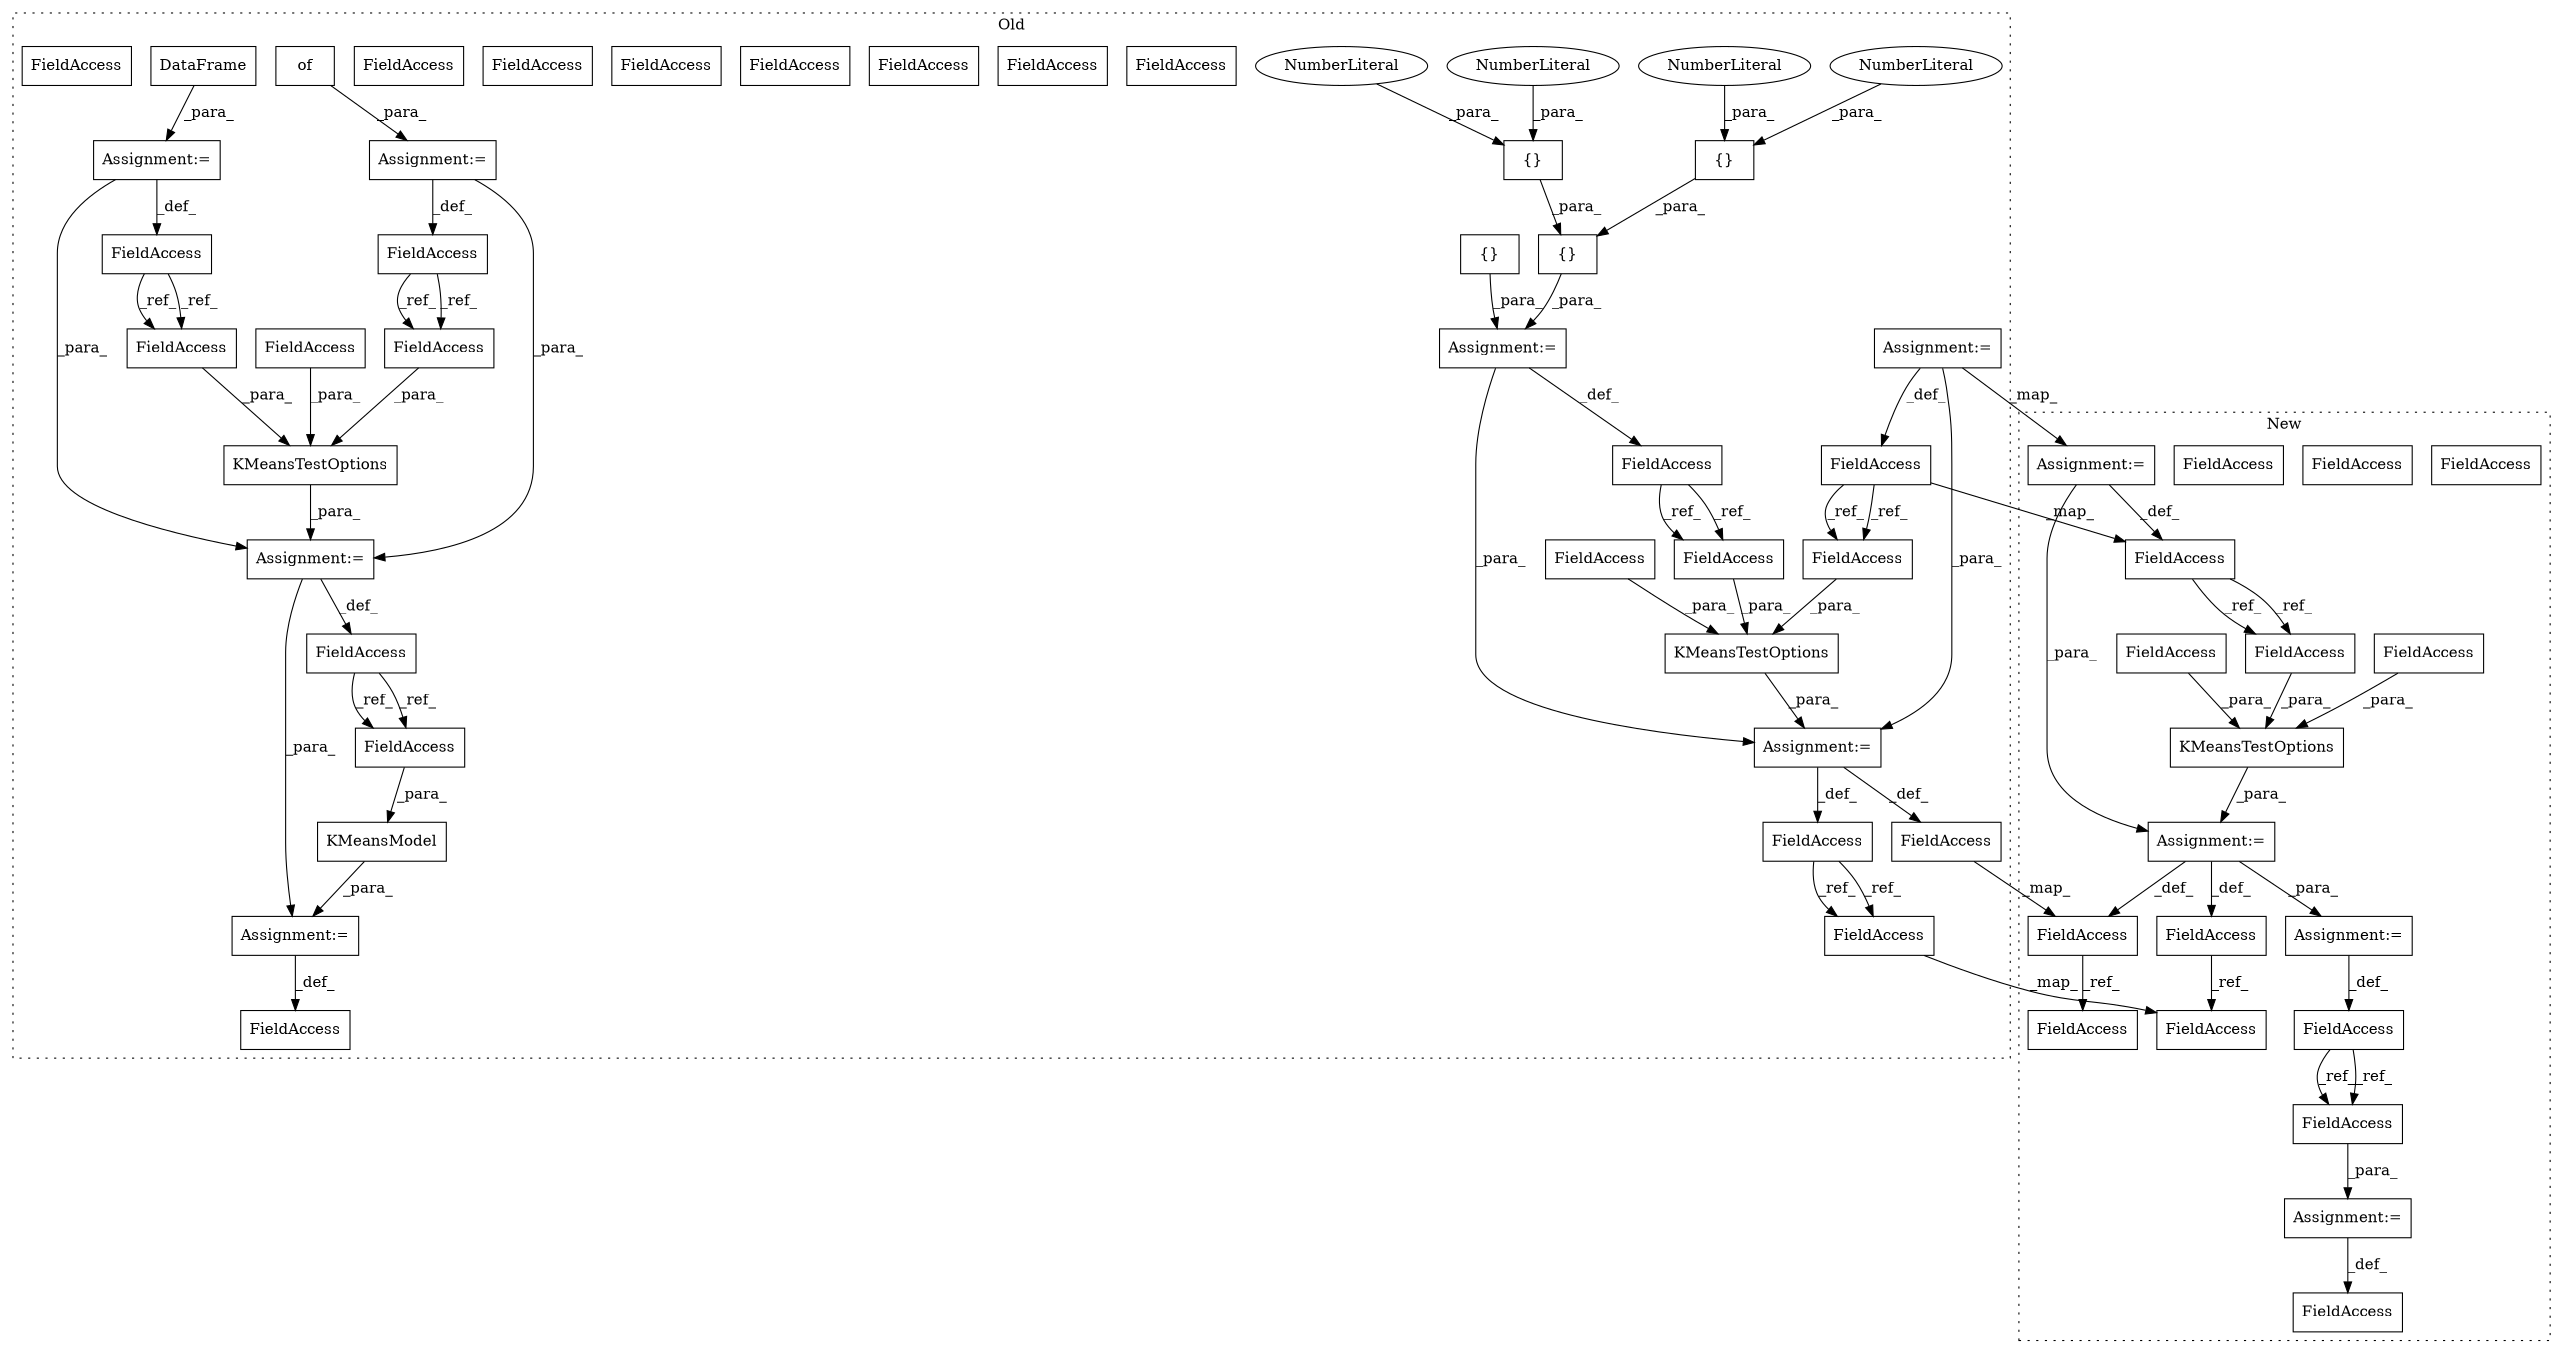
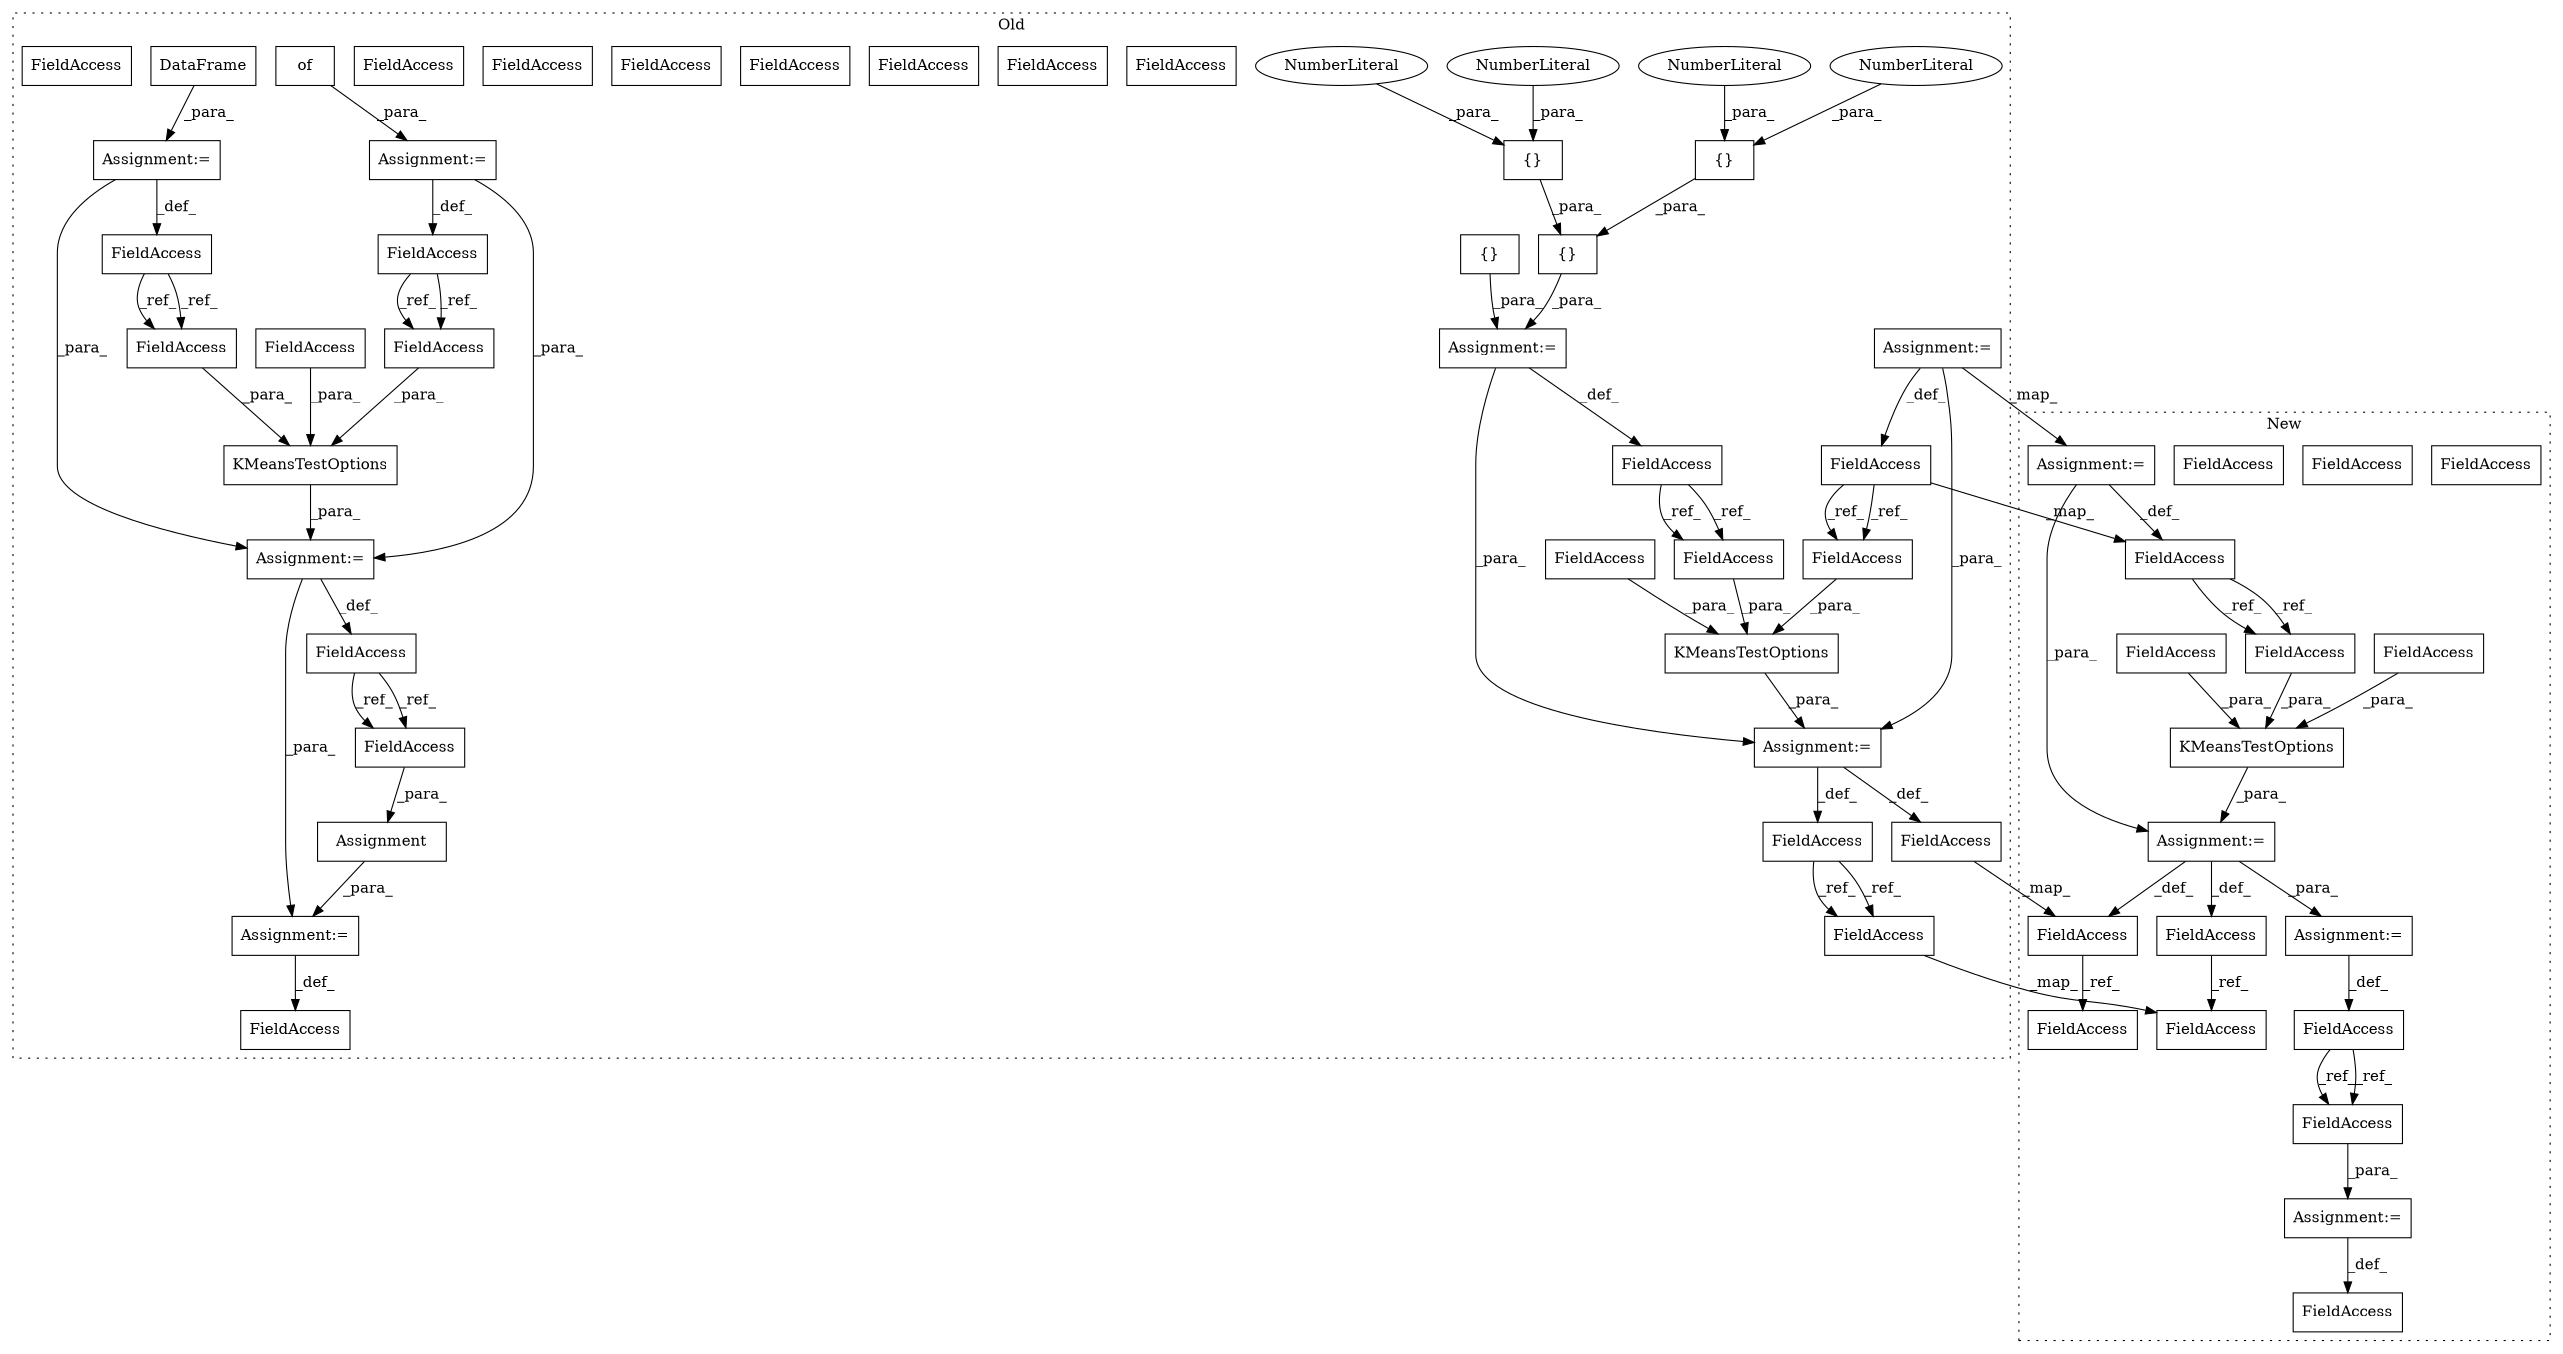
  digraph {
    node [a=22 l=1 s=6647 shape=box]
    n1 [a=4 l="1,1" label="{}" s="6492,6496"]
    n2 [a=34 label=NumberLiteral s=6495 shape=ellipse]
    n3 [a=34 label=NumberLiteral s=6493 shape=ellipse]
    n4 [a=4 l="1,1" label="{}" s="6491,6503"]
    n5 [l=11 label=FieldAccess s=6451]
    n6 [a=4 l="1,1" label="{}" s="6498,6502"]
    n7 [a=34 label=NumberLiteral s=6501 shape=ellipse]
    n8 [a=34 label=NumberLiteral s=6499 shape=ellipse]
    n9 [a=4 l="1,1" label="{}" s="6532,6540"]
    n10 [l=11 label=FieldAccess]
    n11 [l=19 label=FieldAccess s=6609]
    n12 [a=32 l="18,1" label=KMeansTestOptions s="6629,6709"]
    n13 [l=25 label=FieldAccess s=6684]
    n14 [l=24 label=FieldAccess s=6659]
    n15 [a=7 label="Assignment:=" s=6628]
    n16 [a=7 label="Assignment:=" s=6462]
    n17 [l=25 label=FieldAccess s=6548]
    n18 [a=7 label="Assignment:=" s=6573]
    n19 [l=12 label=FieldAccess s=6716]
    n20 [l=24 label=FieldAccess s=6349]
    n21 [a=32 l="18,1" label=KMeansTestOptions s="6321,6397"]
-   n22 [a=32 l="12,1" label=KMeansModel s="6415,6444"]
+   n22 [a=32 l="12,1" label=Assignment s="6415,6444"]
    n23 [l=17 label=FieldAccess s=6427]
    n24 [l=10 label=FieldAccess s=6404]
    n25 [l=17 label=FieldAccess s=6303]
    n26 [l=9 label=FieldAccess s=6339]
    n27 [l=9 label=FieldAccess s=6144]
    n28 [l=23 label=FieldAccess s=6374]
    n29 [l=23 label=FieldAccess s=6178]
    n30 [a=32 l=4 label=of s=6206]
    n31 [a=32 l=11 label=DataFrame s=6161]
    n32 [a=7 label="Assignment:=" s=6153]
    n33 [a=7 label="Assignment:=" s=6320]
    n34 [a=7 label="Assignment:=" s=6414]
    n35 [a=7 label="Assignment:=" s=6201]
    n36 [l=19 label=FieldAccess s=6741]
    n37 [l=24 label=FieldAccess s=6349]
    n38 [l=24 label=FieldAccess s=6659]
    n39 [l=23 label=FieldAccess s=6374]
    n40 [l=19 label=FieldAccess s=6741]
    n41 [l=11 label=FieldAccess]
    n42 [l=17 label=FieldAccess s=6427]
    n43 [l=9 label=FieldAccess s=6339]
    n44 [l=25 label=FieldAccess s=6684]
    n45 [a=32 l="18,1" label=KMeansTestOptions s="7280,7355"]
    n46 [l=23 label=FieldAccess s=7307]
    n47 [l=13 label=FieldAccess s=7411]
    n48 [l=13 label=FieldAccess s=7482]
    n49 [l=8 label=FieldAccess s=7298]
    n50 [l=14 label=FieldAccess s=7467]
    n51 [l=18 label=FieldAccess s=7261]
    n52 [l=24 label=FieldAccess s=7331]
    n53 [a=7 label="Assignment:=" s=7424]
    n54 [a=7 label="Assignment:=" s=7279]
    n55 [a=7 label="Assignment:=" s=7481]
    n56 [l=24 label=FieldAccess s=7083]
    n57 [a=7 label="Assignment:=" s=7107]
    n58 [l=11 label=FieldAccess s=7362]
    n59 [l=11 label=FieldAccess s=7425]
    n60 [l=18 label=FieldAccess s=7386]
    n61 [l=13 label=FieldAccess s=7482]
    n62 [l=23 label=FieldAccess s=7307]
    n63 [l=24 label=FieldAccess s=7331]
    subgraph cluster_1 {
      label=Old
      style=dotted
      n1
      n2
      n3
      n4
      n5
      n6
      n7
      n8
      n9
      n10
      n11
      n12
      n13
      n14
      n15
      n16
      n17
      n18
      n19
      n20
      n21
      n22
      n23
      n24
      n25
      n26
      n27
      n28
      n29
      n30
      n31
      n32
      n33
      n34
      n35
      n36
      n37
      n38
      n39
      n40
      n41
      n42
      n43
      n44
    }
    subgraph cluster_2 {
      label=New
      style=dotted
      n45
      n46
      n47
      n48
      n49
      n50
      n51
      n52
      n53
      n54
      n55
      n56
      n57
      n58
      n59
      n60
      n61
      n62
      n63
    }
    n1 -> n4 [label=_para_]
    n2 -> n1 [label=_para_]
    n3 -> n1 [label=_para_]
    n4 -> n16 [label=_para_]
    n5 -> n41 [label=_ref_]
    n5 -> n41 [label=_ref_]
    n6 -> n4 [label=_para_]
    n7 -> n6 [label=_para_]
    n8 -> n6 [label=_para_]
    n9 -> n16 [label=_para_]
    n11 -> n40 [label=_ref_]
    n11 -> n40 [label=_ref_]
    n12 -> n15 [label=_para_]
    n15 -> n11 [label=_def_]
    n15 -> n19 [label=_def_]
    n16 -> n5 [label=_def_]
    n16 -> n15 [label=_para_]
    n17 -> n44 [label=_ref_]
    n17 -> n44 [label=_ref_]
    n17 -> n56 [label=_map_]
    n18 -> n15 [label=_para_]
    n18 -> n17 [label=_def_]
    n18 -> n57 [label=_map_]
    n19 -> n58 [label=_map_]
    n21 -> n33 [label=_para_]
    n22 -> n34 [label=_para_]
    n25 -> n42 [label=_ref_]
    n25 -> n42 [label=_ref_]
    n27 -> n43 [label=_ref_]
    n27 -> n43 [label=_ref_]
    n29 -> n39 [label=_ref_]
    n29 -> n39 [label=_ref_]
    n30 -> n35 [label=_para_]
    n31 -> n32 [label=_para_]
    n32 -> n27 [label=_def_]
    n32 -> n33 [label=_para_]
    n33 -> n25 [label=_def_]
    n33 -> n34 [label=_para_]
    n34 -> n24 [label=_def_]
    n35 -> n29 [label=_def_]
    n35 -> n33 [label=_para_]
    n37 -> n21 [label=_para_]
    n38 -> n12 [label=_para_]
    n39 -> n21 [label=_para_]
    n40 -> n60 [label=_map_]
    n41 -> n12 [label=_para_]
    n42 -> n22 [label=_para_]
    n43 -> n21 [label=_para_]
    n44 -> n12 [label=_para_]
    n45 -> n54 [label=_para_]
    n47 -> n61 [label=_ref_]
    n47 -> n61 [label=_ref_]
    n49 -> n45 [label=_para_]
    n51 -> n60 [label=_ref_]
    n53 -> n47 [label=_def_]
    n54 -> n51 [label=_def_]
    n54 -> n53 [label=_para_]
    n54 -> n58 [label=_def_]
    n55 -> n50 [label=_def_]
    n56 -> n63 [label=_ref_]
    n56 -> n63 [label=_ref_]
    n57 -> n54 [label=_para_]
    n57 -> n56 [label=_def_]
    n58 -> n59 [label=_ref_]
    n61 -> n55 [label=_para_]
    n62 -> n45 [label=_para_]
    n63 -> n45 [label=_para_]
  }
